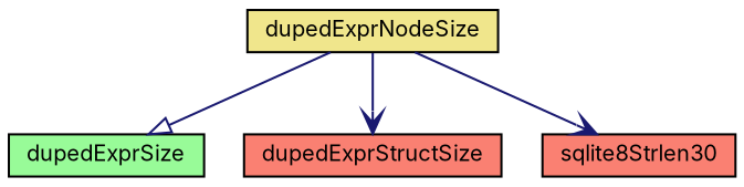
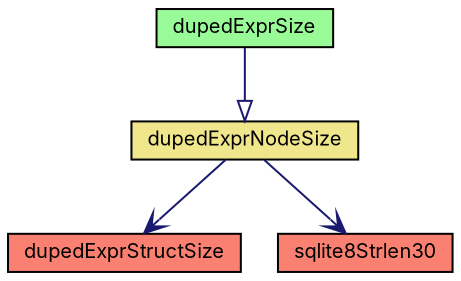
  digraph {
    fontname=Inter
    rankdir=TB
    node [color=black fillcolor=salmon fontname=Inter fontsize=10 shape=record style=filled]
    edge [arrowhead=vee color=midnightblue fontname=Inter fontsize=10 labelfontname=FreeSans labelfontsize=10 style=solid]
    n1 [fillcolor=palegreen fontcolor=black height=0.2 label=dupedExprSize width=0.4]
    n2 [fillcolor=khaki height=0.2 label=dupedExprNodeSize width=0.4]
    n3 [height=0.2 label=dupedExprStructSize width=0.4]
    n4 [height=0.2 label=sqlite8Strlen30 width=0.4]
-   n2 -> n1 [arrowhead=onormal]
+   n1 -> n2 [arrowhead=onormal]
    n2 -> n3
    n2 -> n4
  }
